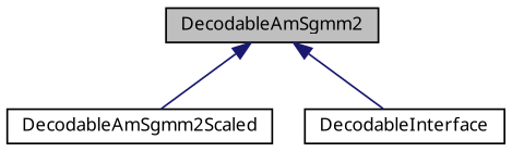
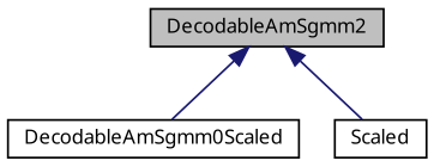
  digraph {
    fontname="Noto Sans"
    node [color=black fillcolor=white fontname="Noto Sans" fontsize=10 shape=record style=filled]
    edge [color=midnightblue dir=back fontname="Noto Sans" fontsize=10 labelfontname=Helvetica labelfontsize=10 style=solid]
    n1 [fillcolor=grey75 fontcolor=black height=0.2 label=DecodableAmSgmm2 width=0.4]
-   n2 [height=0.2 label=DecodableAmSgmm2Scaled width=0.4]
-   n3 [height=0.2 label=DecodableInterface width=0.4]
+   n2 [height=0.2 label=DecodableAmSgmm0Scaled width=0.4]
+   n3 [height=0.2 label=Scaled width=0.4]
    n1 -> n2
    n1 -> n3
  }
